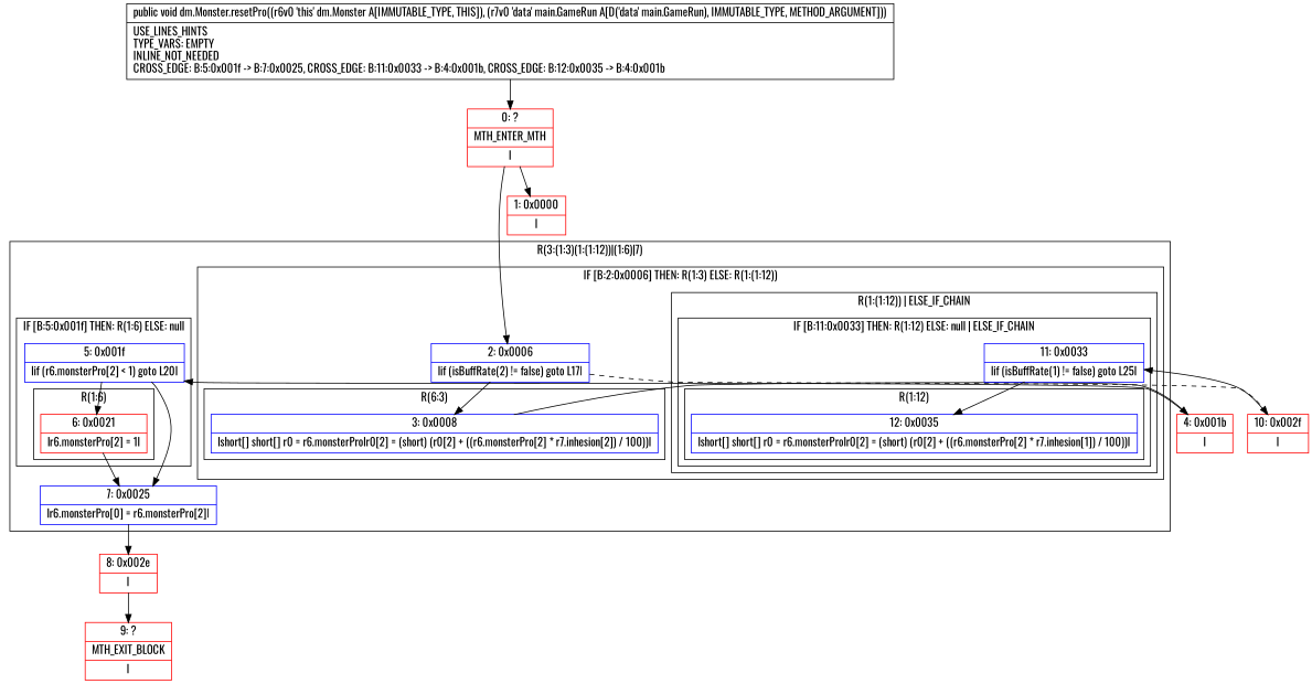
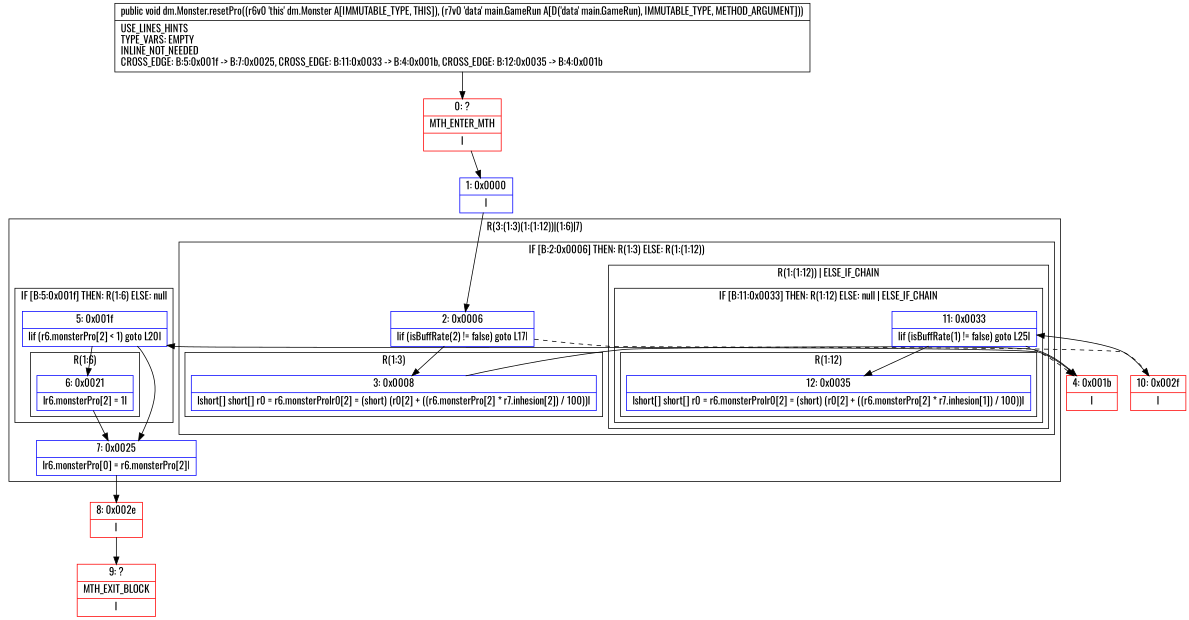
  digraph {
    fontname=Oswald
    node [color=blue fontname=Oswald shape=record]
    edge [fontname=Oswald]
    n1 [label="{3\:\ 0x0008|lshort[] short[] r0 = r6.monsterProlr0[2] = (short) (r0[2] + ((r6.monsterPro[2] * r7.inhesion[2]) \/ 100))l}"]
    n2 [label="{12\:\ 0x0035|lshort[] short[] r0 = r6.monsterProlr0[2] = (short) (r0[2] + ((r6.monsterPro[2] * r7.inhesion[1]) \/ 100))l}"]
    n3 [label="{11\:\ 0x0033|lif (isBuffRate(1) != false) goto L25l}"]
    n4 [label="{2\:\ 0x0006|lif (isBuffRate(2) != false) goto L17l}"]
-   n5 [color=red label="{6\:\ 0x0021|lr6.monsterPro[2] = 1l}"]
+   n5 [label="{6\:\ 0x0021|lr6.monsterPro[2] = 1l}"]
    n6 [label="{5\:\ 0x001f|lif (r6.monsterPro[2] \< 1) goto L20l}"]
    n7 [label="{7\:\ 0x0025|lr6.monsterPro[0] = r6.monsterPro[2]l}"]
    n8 [color=red label="{4\:\ 0x001b|l}"]
    n9 [color=red label="{10\:\ 0x002f|l}"]
    n10 [color=red label="{8\:\ 0x002e|l}"]
    n11 [color=red label="{9\:\ ?|MTH_EXIT_BLOCK\l|l}"]
    n12 [color=red label="{0\:\ ?|MTH_ENTER_MTH\l|l}"]
-   n13 [color=red label="{1\:\ 0x0000|l}"]
+   n13 [label="{1\:\ 0x0000|l}"]
    n14 [label="{public void dm.Monster.resetPro((r6v0 'this' dm.Monster A[IMMUTABLE_TYPE, THIS]), (r7v0 'data' main.GameRun A[D('data' main.GameRun), IMMUTABLE_TYPE, METHOD_ARGUMENT]))  | USE_LINES_HINTS\lTYPE_VARS: EMPTY\lINLINE_NOT_NEEDED\lCROSS_EDGE: B:5:0x001f \-\> B:7:0x0025, CROSS_EDGE: B:11:0x0033 \-\> B:4:0x001b, CROSS_EDGE: B:12:0x0035 \-\> B:4:0x001b\l}" color=""]
    subgraph cluster_1 {
      label="R(3:(1:3)(1:(1:12))|(1:6)|7)"
      n7
      subgraph cluster_2 {
        label="IF [B:2:0x0006] THEN: R(1:3) ELSE: R(1:(1:12))"
        n4
        subgraph cluster_3 {
-         label="R(6:3)"
+         label="R(1:3)"
          n1
        }
        subgraph cluster_4 {
          label="R(1:(1:12)) | ELSE_IF_CHAIN\l"
          subgraph cluster_5 {
            label="IF [B:11:0x0033] THEN: R(1:12) ELSE: null | ELSE_IF_CHAIN\l"
            n3
            subgraph cluster_6 {
              label="R(1:12)"
              n2
            }
          }
        }
      }
      subgraph cluster_7 {
        label="IF [B:5:0x001f] THEN: R(1:6) ELSE: null"
        n6
        subgraph cluster_8 {
          label="R(1:6)"
          n5
        }
      }
    }
    n1 -> n8
    n3 -> n2
+   n3 -> n8 [style=dashed]
    n4 -> n1
    n4 -> n9 [style=dashed]
    n5 -> n7
    n6 -> n5
    n6 -> n7 [style=solid]
    n7 -> n10
    n8 -> n6
    n9 -> n3
    n10 -> n11
    n12 -> n13
-   n12 -> n4
+   n13 -> n4
    n14 -> n12
  }
